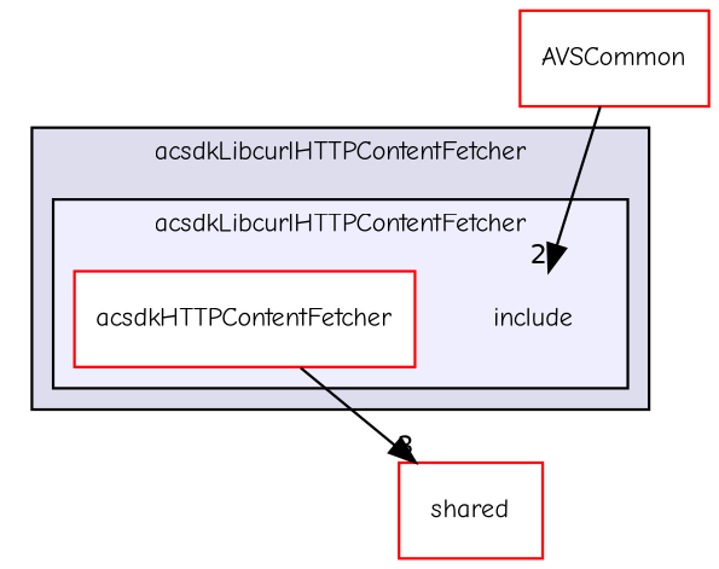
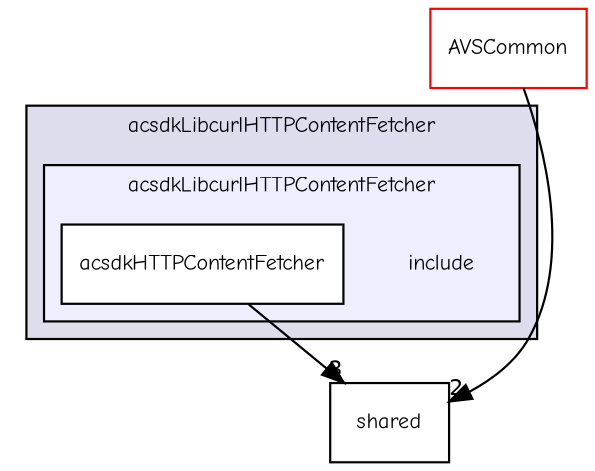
  digraph {
    compound=true
    fontname="Comic Neue"
    node [fontname="Comic Neue" fontsize=10 shape=box color=red fillcolor=white style=filled]
    edge [fontname="Comic Neue" labeldistance=1.5 labelfontname=Helvetica labelfontsize=10]
    n1 [label=include shape=plaintext color="" fillcolor="" style=""]
-   n2 [label=acsdkHTTPContentFetcher]
-   n3 [label=shared]
+   n2 [color=black label=acsdkHTTPContentFetcher]
+   n3 [color=black label=shared]
    n4 [label=AVSCommon]
    subgraph cluster_1 {
      bgcolor="#ddddee"
      fontsize=10
      label=acsdkLibcurlHTTPContentFetcher
      pencolor=black
      subgraph cluster_2 {
        bgcolor="#eeeeff"
        fontsize=10
        label=acsdkLibcurlHTTPContentFetcher
        pencolor=black
        n1
        n2
      }
    }
    n2 -> n3 [headlabel=3]
-   n4 -> n1 [headlabel=2]
+   n4 -> n3 [headlabel=2]
  }
